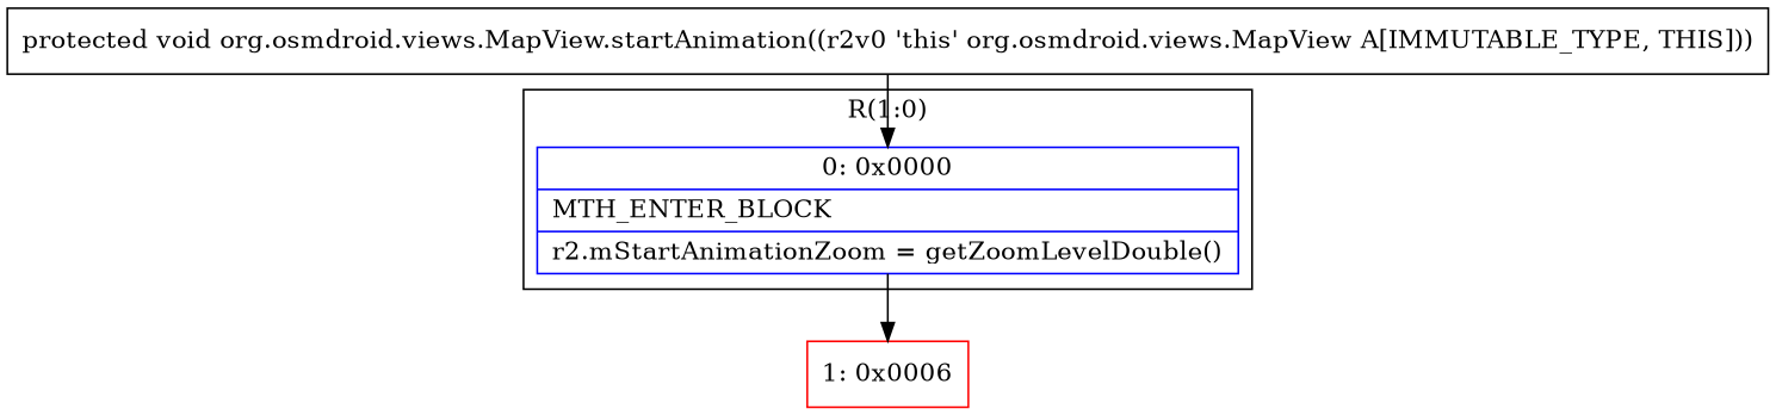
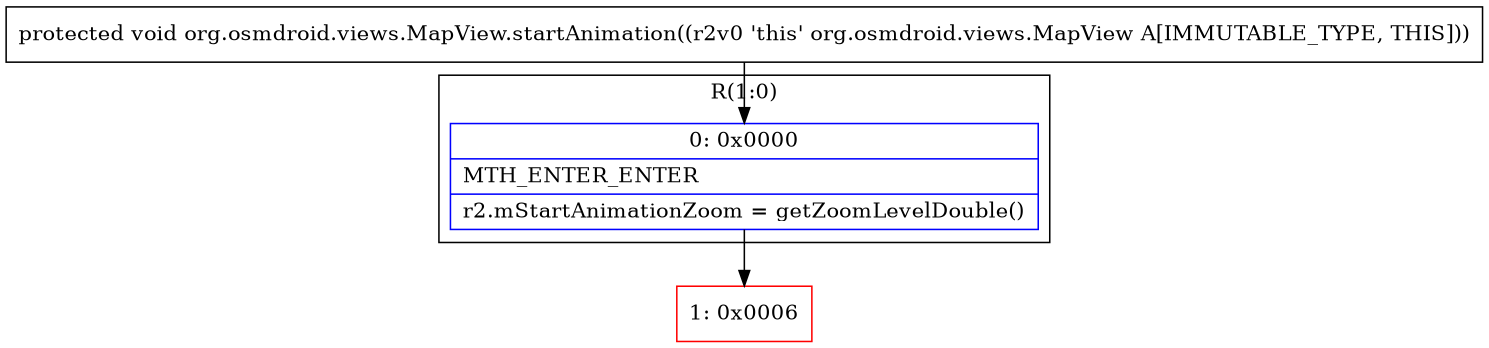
  digraph {
    node [shape=record]
-   n1 [color=blue label="{0\:\ 0x0000|MTH_ENTER_BLOCK\l|r2.mStartAnimationZoom = getZoomLevelDouble()\l}"]
+   n1 [color=blue label="{0\:\ 0x0000|MTH_ENTER_ENTER\l|r2.mStartAnimationZoom = getZoomLevelDouble()\l}"]
    n2 [color=red label="{1\:\ 0x0006}"]
    n3 [label="{protected void org.osmdroid.views.MapView.startAnimation((r2v0 'this' org.osmdroid.views.MapView A[IMMUTABLE_TYPE, THIS])) }"]
    subgraph cluster_1 {
      label="R(1:0)"
      n1
    }
    n1 -> n2
    n3 -> n1
  }
